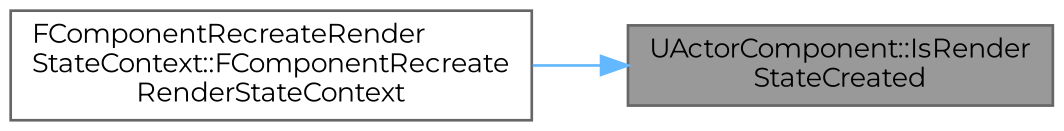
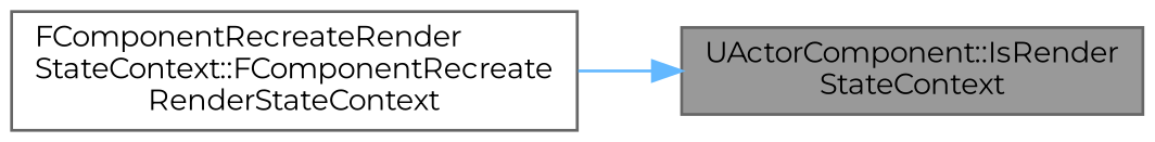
  digraph {
    rankdir=RL
    fontname=Montserrat
    node [fontname=Montserrat fontsize=10 shape=box style=filled]
-   n1 [color=gray40 fillcolor=grey60 fontcolor=black height=0.2 label="UActorComponent::IsRender\lStateCreated" width=0.4]
+   n1 [color=gray40 fillcolor=grey60 fontcolor=black height=0.2 label="UActorComponent::IsRender\lStateContext" width=0.4]
    n2 [color=grey40 fillcolor=white height=0.2 label="FComponentRecreateRender\lStateContext::FComponentRecreate\lRenderStateContext" width=0.4]
    n1 -> n2 [color=steelblue1 dir=back fontname=Montserrat fontsize=10 labelfontname=Helvetica labelfontsize=10 style=solid]
  }
